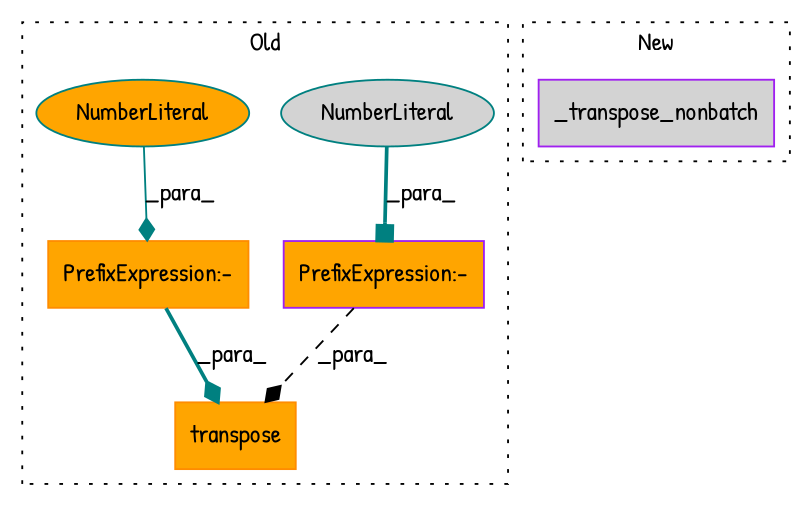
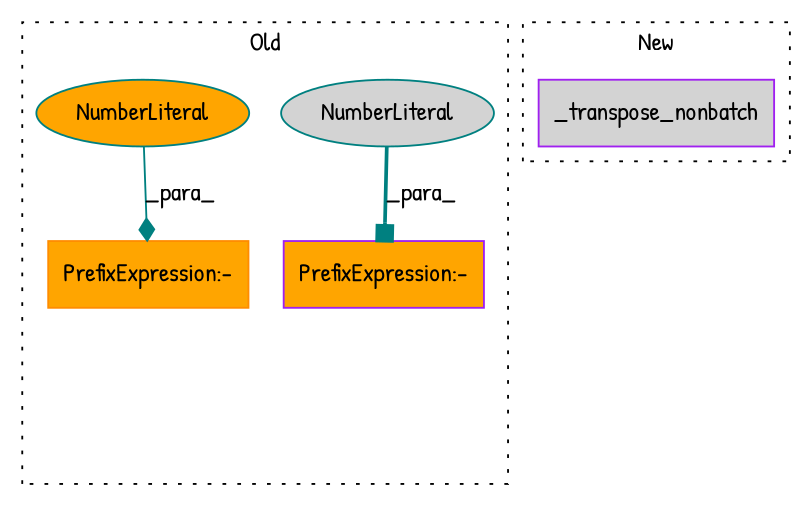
  digraph {
    fontname="Patrick Hand"
    node [a=32 l=1 shape=box style=filled fillcolor=orange color=darkorange fontname="Patrick Hand"]
    edge [color=teal style=bold arrowhead=diamond fontname="Patrick Hand"]
-   n1 [l="10,1" label=transpose s="2582,2597"]
    n2 [a=38 label="PrefixExpression:-" s=2592 color=purple]
    n3 [a=34 label=NumberLiteral s=2593 shape=ellipse fillcolor=lightgrey color=teal]
    n4 [a=38 label="PrefixExpression:-" s=2595]
    n5 [a=34 label=NumberLiteral s=2596 shape=ellipse color=teal]
    n6 [l=21 label=_transpose_nonbatch s=3775 fillcolor=lightgrey color=purple]
    subgraph cluster_1 {
      label=Old
      style=dotted
-     n1
      n2
      n3
      n4
      n5
    }
    subgraph cluster_2 {
      label=New
      style=dotted
      n6
    }
-   n2 -> n1 [label=_para_ color=black style=dashed]
    n3 -> n2 [label=_para_ arrowhead=box]
-   n4 -> n1 [label=_para_]
    n5 -> n4 [label=_para_ style=solid]
  }
